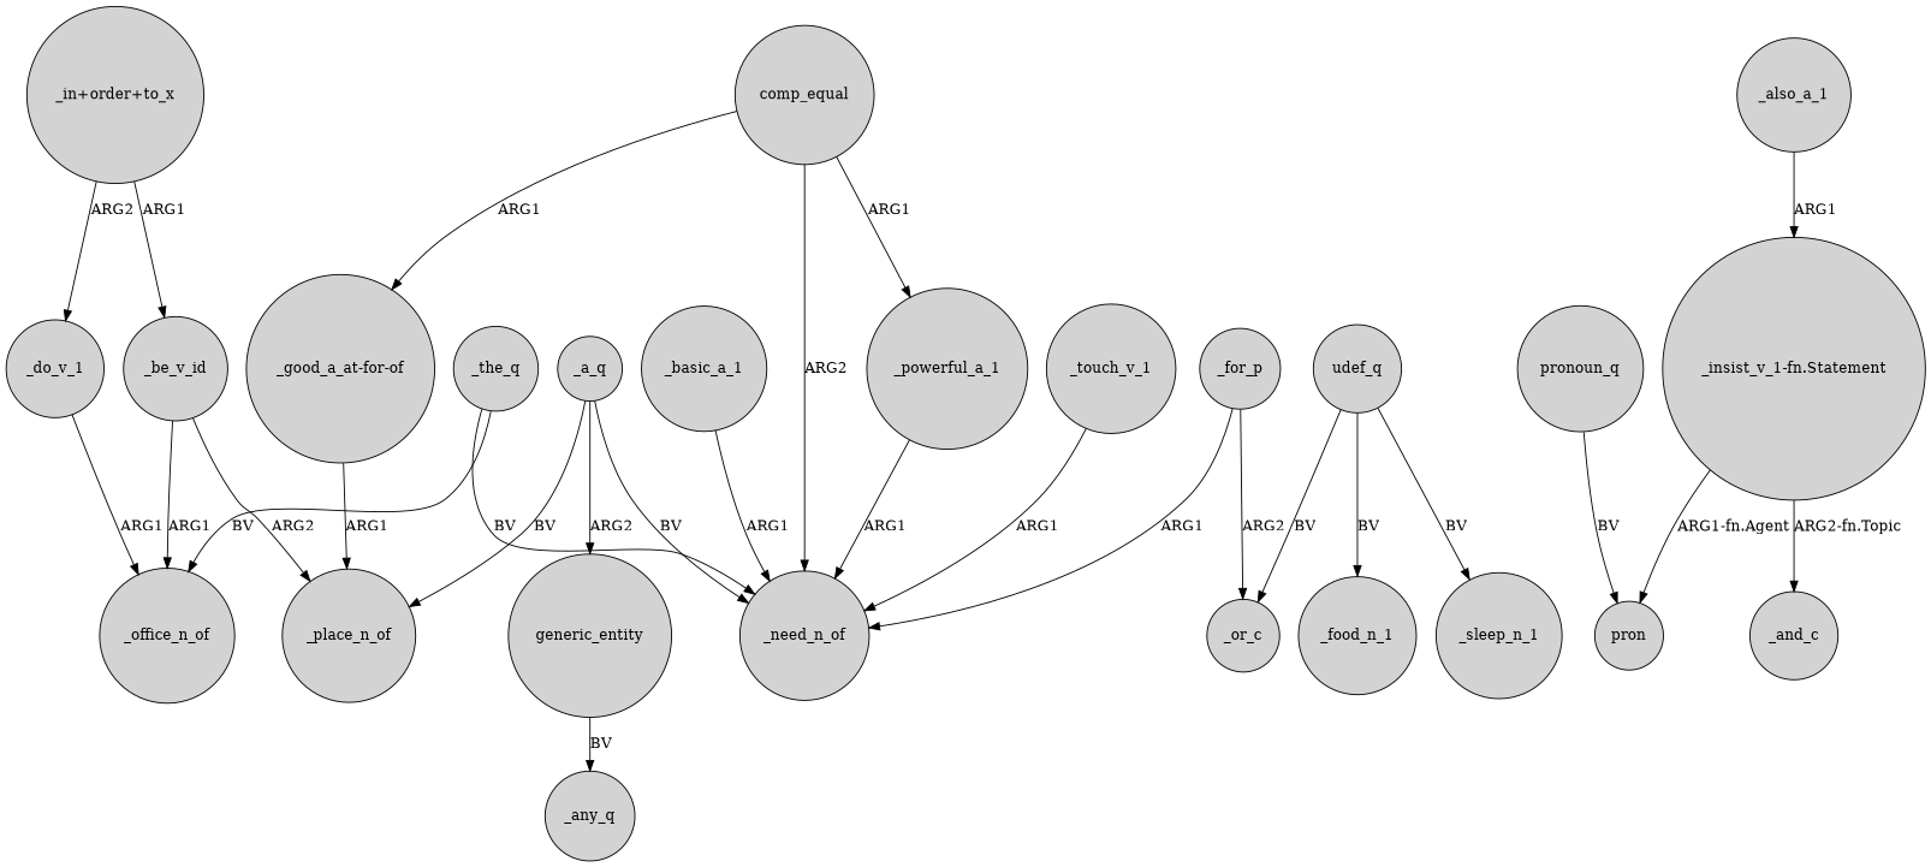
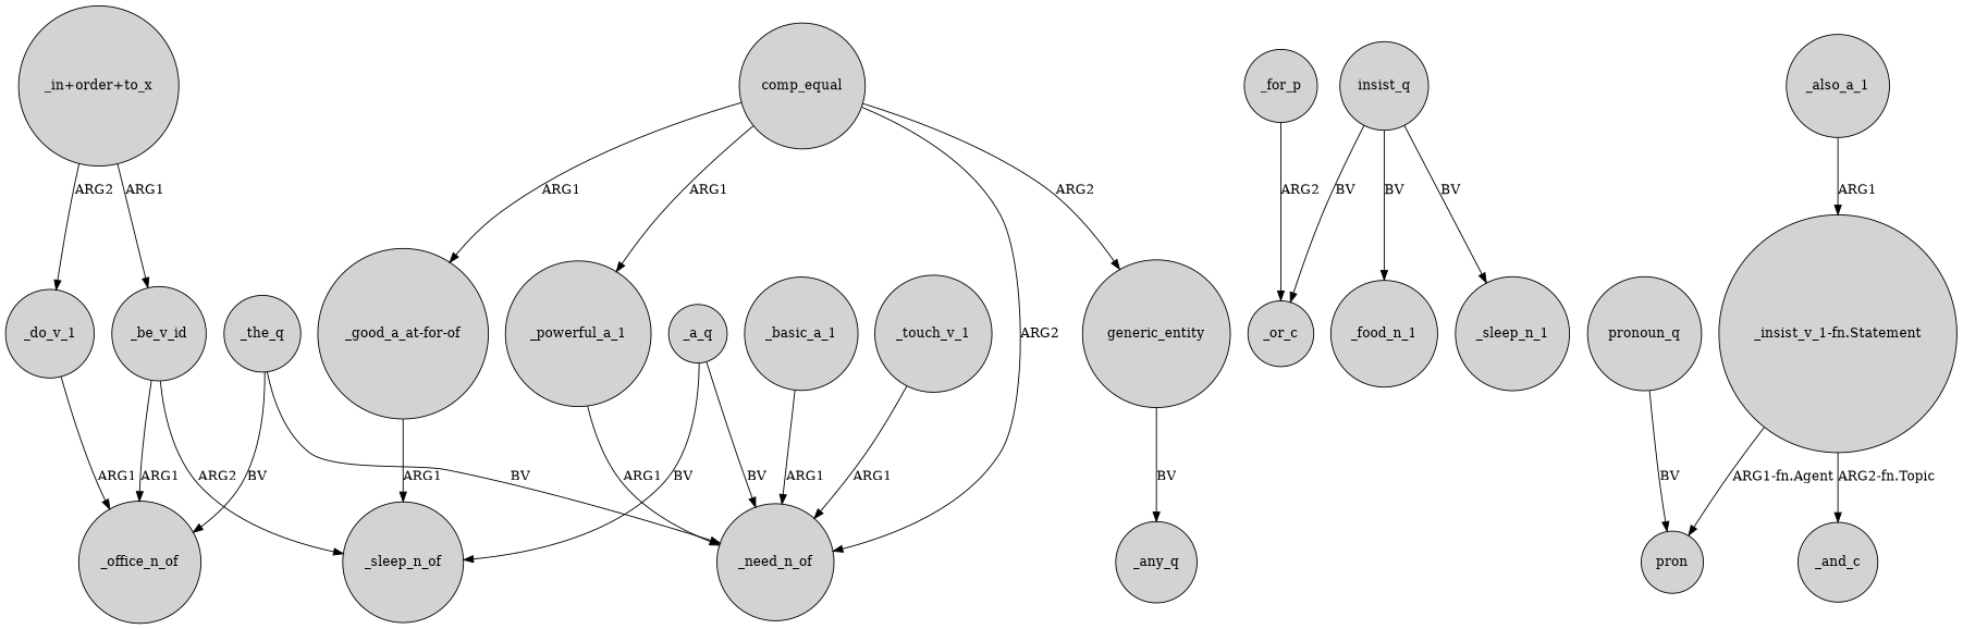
  digraph {
    node [shape=circle style=filled]
    "_good_a_at-for-of"
-   _place_n_of
+   _place_n_of [label=_sleep_n_of]
    _basic_a_1
    _need_n_of
    _for_p
    _or_c
    _be_v_id
    _office_n_of
    "_in+order+to_x"
    _do_v_1
    comp_equal
    generic_entity
    _powerful_a_1
    _any_q
-   udef_q
+   udef_q [label=insist_q]
    _food_n_1
    _sleep_n_1
    _the_q
    _touch_v_1
    pronoun_q
    pron
    "_insist_v_1-fn.Statement"
    _and_c
    _also_a_1
    _a_q
    "_good_a_at-for-of" -> _place_n_of [label=ARG1]
    _basic_a_1 -> _need_n_of [label=ARG1]
-   _for_p -> _need_n_of [label=ARG1]
    _for_p -> _or_c [label=ARG2]
    _be_v_id -> _place_n_of [label=ARG2]
    _be_v_id -> _office_n_of [label=ARG1]
    "_in+order+to_x" -> _be_v_id [label=ARG1]
    "_in+order+to_x" -> _do_v_1 [label=ARG2]
    _do_v_1 -> _office_n_of [label=ARG1]
    comp_equal -> "_good_a_at-for-of" [label=ARG1]
    comp_equal -> _need_n_of [label=ARG2]
-   _a_q -> generic_entity [label=ARG2]
+   comp_equal -> generic_entity [label=ARG2]
    comp_equal -> _powerful_a_1 [label=ARG1]
    generic_entity -> _any_q [label=BV]
    _powerful_a_1 -> _need_n_of [label=ARG1]
    udef_q -> _or_c [label=BV]
    udef_q -> _food_n_1 [label=BV]
    udef_q -> _sleep_n_1 [label=BV]
    _the_q -> _need_n_of [label=BV]
    _the_q -> _office_n_of [label=BV]
    _touch_v_1 -> _need_n_of [label=ARG1]
    pronoun_q -> pron [label=BV]
    "_insist_v_1-fn.Statement" -> pron [label="ARG1-fn.Agent"]
    "_insist_v_1-fn.Statement" -> _and_c [label="ARG2-fn.Topic"]
    _also_a_1 -> "_insist_v_1-fn.Statement" [label=ARG1]
    _a_q -> _place_n_of [label=BV]
    _a_q -> _need_n_of [label=BV]
  }
